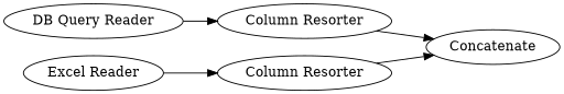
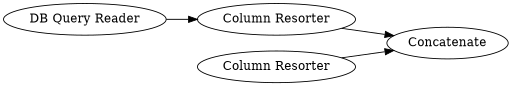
  digraph {
    rankdir=LR
    n1 [label="DB Query Reader"]
    n2 [label="Column Resorter"]
    n3 [label=Concatenate]
-   n4 [label="Excel Reader"]
    n5 [label="Column Resorter"]
    n1 -> n2
    n2 -> n3
-   n4 -> n5
    n5 -> n3
  }
